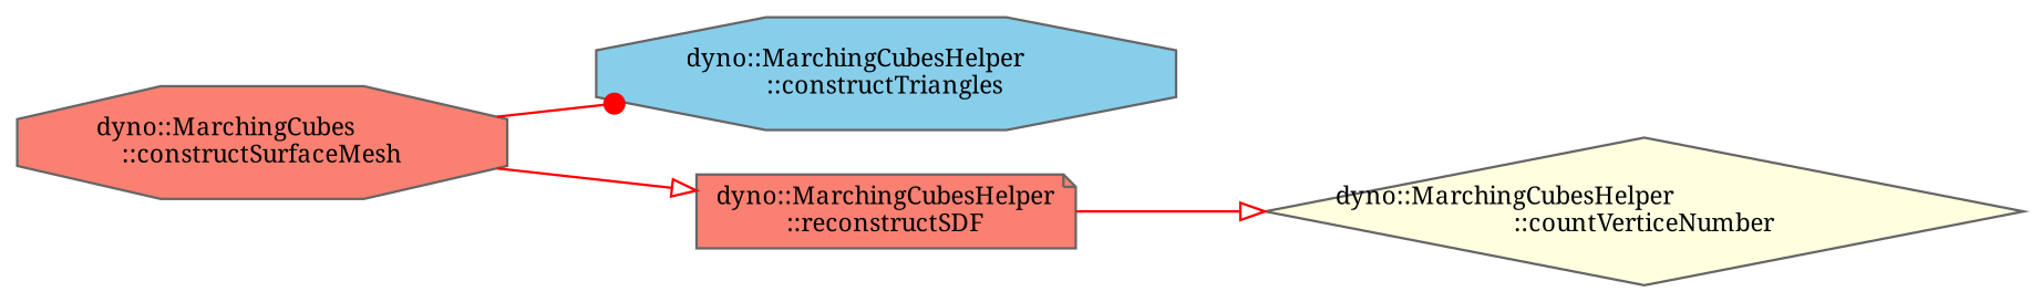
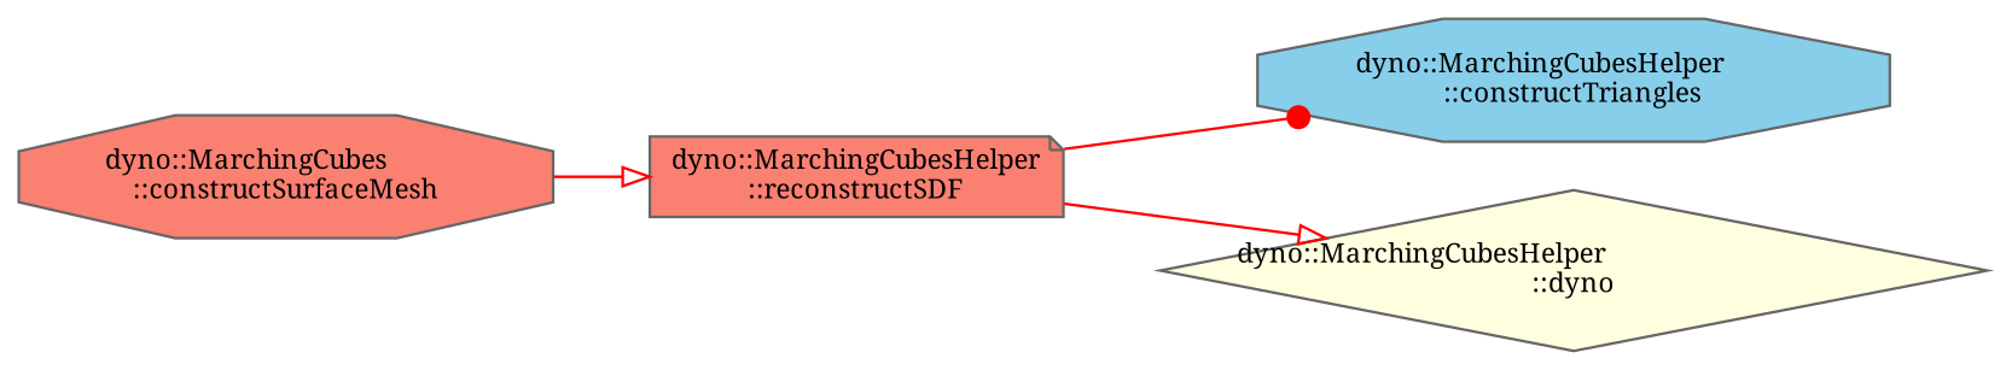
  digraph {
    fontname="Noto Serif"
    rankdir=LR
    node [color=grey40 fillcolor=salmon fontname="Noto Serif" fontsize=10 shape=octagon style=filled]
    edge [arrowhead=onormal color=red fontname="Noto Serif" fontsize=10 labelfontname=Helvetica labelfontsize=10 style=solid]
    n1 [color=gray40 fontcolor=black height=0.2 label="dyno::MarchingCubes\l::constructSurfaceMesh" width=0.4]
    n2 [fillcolor=skyblue height=0.2 label="dyno::MarchingCubesHelper\l::constructTriangles" width=0.4]
    n3 [height=0.2 label="dyno::MarchingCubesHelper\l::reconstructSDF" shape=note width=0.4]
-   n4 [fillcolor=lightyellow height=0.2 label="dyno::MarchingCubesHelper\l::countVerticeNumber" shape=diamond width=0.4]
-   n1 -> n2 [arrowhead=dot]
+   n4 [fillcolor=lightyellow height=0.2 label="dyno::MarchingCubesHelper\l::dyno" shape=diamond width=0.4]
+   n3 -> n2 [arrowhead=dot]
    n1 -> n3
    n3 -> n4
  }
